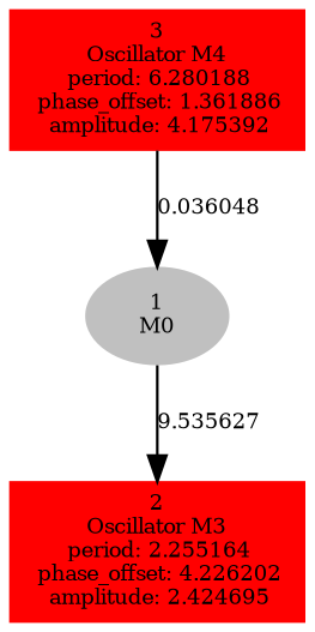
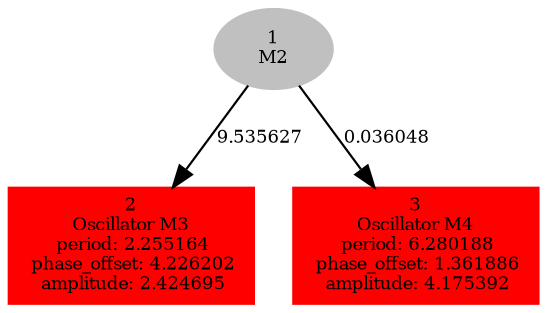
  digraph {
    forcelabels=true
    node [color=red fontsize=8 style=filled shape=box]
    edge [fontsize=8]
-   n1 [color=grey label=<1<BR/>M0> shape=""]
+   n1 [color=grey label=<1<BR/>M2> shape=""]
    n2 [label=<2<BR />Oscillator M3<BR /> period: 2.255164<BR /> phase_offset: 4.226202<BR /> amplitude: 2.424695>]
    n3 [label=<3<BR />Oscillator M4<BR /> period: 6.280188<BR /> phase_offset: 1.361886<BR /> amplitude: 4.175392>]
    n1 -> n2 [label="9.535627 "]
-   n3 -> n1 [label="0.036048 "]
+   n1 -> n3 [label="0.036048 "]
  }
